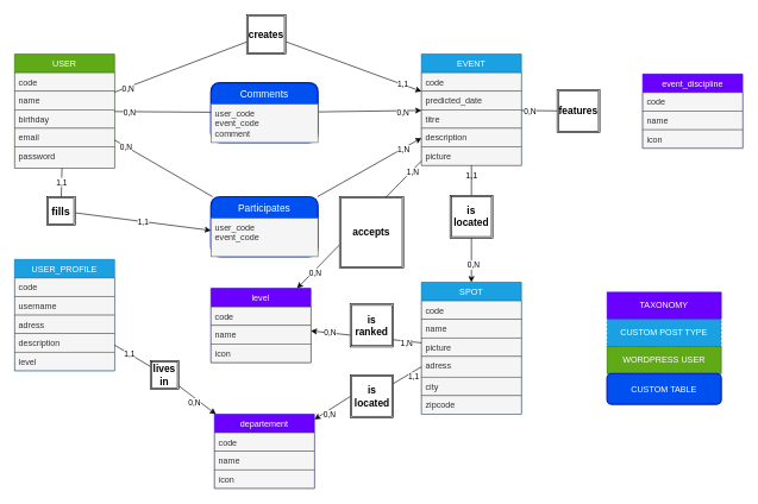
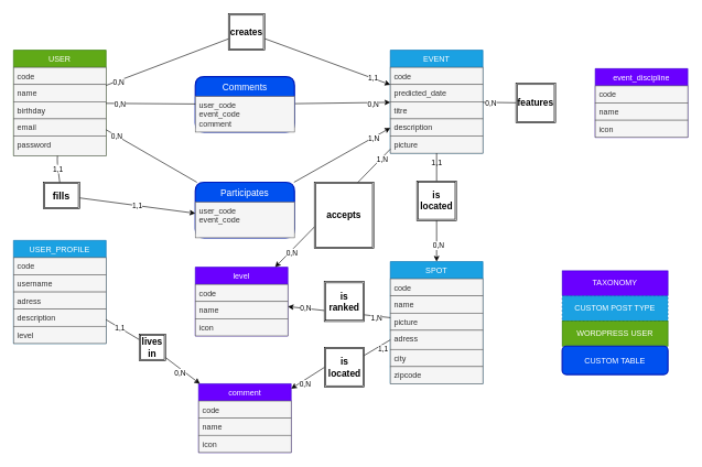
  <mxCell id="0" />
  <mxCell id="1" parent="0" />
  <mxCell id="2" value="USER" style="swimlane;fontStyle=0;childLayout=stackLayout;horizontal=1;startSize=26;fillColor=#60a917;horizontalStack=0;resizeParent=1;resizeParentMax=0;resizeLast=0;collapsible=1;marginBottom=0;strokeColor=#2D7600;fontColor=#ffffff;" parent="1" vertex="1"><mxGeometry x="20" width="140" height="160" as="geometry" y="75" /></mxCell>
  <mxCell id="3" style="edgeStyle=none;html=1;exitX=0;exitY=0.5;exitDx=0;exitDy=0;" parent="2" edge="1"><mxGeometry relative="1" as="geometry"><mxPoint x="-10" y="204" as="targetPoint" /><mxPoint x="-10" y="204" as="sourcePoint" /></mxGeometry></mxCell>
  <mxCell id="4" value="code" style="text;strokeColor=#666666;fillColor=#f5f5f5;align=left;verticalAlign=top;spacingLeft=4;spacingRight=4;overflow=hidden;rotatable=0;points=[[0,0.5],[1,0.5]];portConstraint=eastwest;fontColor=#333333;" parent="2" vertex="1"><mxGeometry y="26" width="140" height="26" as="geometry" /></mxCell>
  <mxCell id="5" value="name" style="text;strokeColor=#666666;fillColor=#f5f5f5;align=left;verticalAlign=top;spacingLeft=4;spacingRight=4;overflow=hidden;rotatable=0;points=[[0,0.5],[1,0.5]];portConstraint=eastwest;fontColor=#333333;" parent="2" vertex="1"><mxGeometry y="52" width="140" height="26" as="geometry" /></mxCell>
  <mxCell id="6" value="birthday" style="text;strokeColor=#666666;fillColor=#f5f5f5;align=left;verticalAlign=top;spacingLeft=4;spacingRight=4;overflow=hidden;rotatable=0;points=[[0,0.5],[1,0.5]];portConstraint=eastwest;fontColor=#333333;" parent="2" vertex="1"><mxGeometry y="78" width="140" height="26" as="geometry" /></mxCell>
  <mxCell id="7" value="email" style="text;strokeColor=#666666;fillColor=#f5f5f5;align=left;verticalAlign=top;spacingLeft=4;spacingRight=4;overflow=hidden;rotatable=0;points=[[0,0.5],[1,0.5]];portConstraint=eastwest;fontColor=#333333;" parent="2" vertex="1"><mxGeometry y="104" width="140" height="26" as="geometry" /></mxCell>
  <mxCell id="8" value="password" style="text;strokeColor=#666666;fillColor=#f5f5f5;align=left;verticalAlign=top;spacingLeft=4;spacingRight=4;overflow=hidden;rotatable=0;points=[[0,0.5],[1,0.5]];portConstraint=eastwest;fontColor=#333333;" parent="2" vertex="1"><mxGeometry y="130" width="140" height="30" as="geometry" /></mxCell>
  <mxCell id="9" value="USER_PROFILE" style="swimlane;fontStyle=0;childLayout=stackLayout;horizontal=1;startSize=26;fillColor=#1ba1e2;horizontalStack=0;resizeParent=1;resizeParentMax=0;resizeLast=0;collapsible=1;marginBottom=0;strokeColor=#006EAF;fontColor=#ffffff;" parent="1" vertex="1"><mxGeometry x="20" y="363" width="140" height="156" as="geometry" /></mxCell>
  <mxCell id="10" value="code" style="text;strokeColor=#666666;fillColor=#f5f5f5;align=left;verticalAlign=top;spacingLeft=4;spacingRight=4;overflow=hidden;rotatable=0;points=[[0,0.5],[1,0.5]];portConstraint=eastwest;fontColor=#333333;" parent="9" vertex="1"><mxGeometry y="26" width="140" height="26" as="geometry" /></mxCell>
  <mxCell id="11" value="username" style="text;strokeColor=#666666;fillColor=#f5f5f5;align=left;verticalAlign=top;spacingLeft=4;spacingRight=4;overflow=hidden;rotatable=0;points=[[0,0.5],[1,0.5]];portConstraint=eastwest;fontColor=#333333;" parent="9" vertex="1"><mxGeometry y="52" width="140" height="26" as="geometry" /></mxCell>
  <mxCell id="12" value="adress" style="text;strokeColor=#666666;fillColor=#f5f5f5;align=left;verticalAlign=top;spacingLeft=4;spacingRight=4;overflow=hidden;rotatable=0;points=[[0,0.5],[1,0.5]];portConstraint=eastwest;fontColor=#333333;" parent="9" vertex="1"><mxGeometry y="78" width="140" height="26" as="geometry" /></mxCell>
  <mxCell id="13" value="description" style="text;strokeColor=#666666;fillColor=#f5f5f5;align=left;verticalAlign=top;spacingLeft=4;spacingRight=4;overflow=hidden;rotatable=0;points=[[0,0.5],[1,0.5]];portConstraint=eastwest;fontColor=#333333;" parent="9" vertex="1"><mxGeometry y="104" width="140" height="26" as="geometry" /></mxCell>
  <mxCell id="14" value="level" style="text;strokeColor=#666666;fillColor=#f5f5f5;align=left;verticalAlign=top;spacingLeft=4;spacingRight=4;overflow=hidden;rotatable=0;points=[[0,0.5],[1,0.5]];portConstraint=eastwest;fontColor=#333333;" parent="9" vertex="1"><mxGeometry y="130" width="140" height="26" as="geometry" /></mxCell>
  <mxCell id="15" value="SPOT" style="swimlane;fontStyle=0;childLayout=stackLayout;horizontal=1;startSize=26;fillColor=#1ba1e2;horizontalStack=0;resizeParent=1;resizeParentMax=0;resizeLast=0;collapsible=1;marginBottom=0;strokeColor=#006EAF;fontColor=#ffffff;" parent="1" vertex="1"><mxGeometry x="590" y="395" width="140" height="185" as="geometry" /></mxCell>
  <mxCell id="16" value="code" style="text;strokeColor=#666666;fillColor=#f5f5f5;align=left;verticalAlign=top;spacingLeft=4;spacingRight=4;overflow=hidden;rotatable=0;points=[[0,0.5],[1,0.5]];portConstraint=eastwest;fontColor=#333333;" parent="15" vertex="1"><mxGeometry y="26" width="140" height="26" as="geometry" /></mxCell>
  <mxCell id="17" value="name" style="text;strokeColor=#666666;fillColor=#f5f5f5;align=left;verticalAlign=top;spacingLeft=4;spacingRight=4;overflow=hidden;rotatable=0;points=[[0,0.5],[1,0.5]];portConstraint=eastwest;fontColor=#333333;" parent="15" vertex="1"><mxGeometry y="52" width="140" height="26" as="geometry" /></mxCell>
  <mxCell id="18" value="picture" style="text;strokeColor=#666666;fillColor=#f5f5f5;align=left;verticalAlign=top;spacingLeft=4;spacingRight=4;overflow=hidden;rotatable=0;points=[[0,0.5],[1,0.5]];portConstraint=eastwest;fontColor=#333333;" parent="15" vertex="1"><mxGeometry y="78" width="140" height="26" as="geometry" /></mxCell>
  <mxCell id="19" style="edgeStyle=none;html=1;exitX=0;exitY=0.5;exitDx=0;exitDy=0;" parent="15" source="20" target="15" edge="1"><mxGeometry relative="1" as="geometry" /></mxCell>
  <mxCell id="20" value="adress" style="text;strokeColor=#666666;fillColor=#f5f5f5;align=left;verticalAlign=top;spacingLeft=4;spacingRight=4;overflow=hidden;rotatable=0;points=[[0,0.5],[1,0.5]];portConstraint=eastwest;fontColor=#333333;" parent="15" vertex="1"><mxGeometry y="104" width="140" height="29" as="geometry" /></mxCell>
  <mxCell id="21" value="city" style="text;strokeColor=#666666;fillColor=#f5f5f5;align=left;verticalAlign=top;spacingLeft=4;spacingRight=4;overflow=hidden;rotatable=0;points=[[0,0.5],[1,0.5]];portConstraint=eastwest;fontColor=#333333;" parent="15" vertex="1"><mxGeometry y="133" width="140" height="26" as="geometry" /></mxCell>
  <mxCell id="22" value="zipcode" style="text;strokeColor=#666666;fillColor=#f5f5f5;align=left;verticalAlign=top;spacingLeft=4;spacingRight=4;overflow=hidden;rotatable=0;points=[[0,0.5],[1,0.5]];portConstraint=eastwest;fontColor=#333333;" parent="15" vertex="1"><mxGeometry y="159" width="140" height="26" as="geometry" /></mxCell>
  <mxCell id="23" value="EVENT" style="swimlane;fontStyle=0;childLayout=stackLayout;horizontal=1;startSize=26;fillColor=#1ba1e2;horizontalStack=0;resizeParent=1;resizeParentMax=0;resizeLast=0;collapsible=1;marginBottom=0;strokeColor=#006EAF;fontColor=#ffffff;" parent="1" vertex="1"><mxGeometry x="590" width="140" height="156" as="geometry" y="75" /></mxCell>
  <mxCell id="24" value="code" style="text;strokeColor=#666666;fillColor=#f5f5f5;align=left;verticalAlign=top;spacingLeft=4;spacingRight=4;overflow=hidden;rotatable=0;points=[[0,0.5],[1,0.5]];portConstraint=eastwest;fontColor=#333333;" parent="23" vertex="1"><mxGeometry y="26" width="140" height="26" as="geometry" /></mxCell>
  <mxCell id="25" value="predicted_date" style="text;strokeColor=#666666;fillColor=#f5f5f5;align=left;verticalAlign=top;spacingLeft=4;spacingRight=4;overflow=hidden;rotatable=0;points=[[0,0.5],[1,0.5]];portConstraint=eastwest;fontColor=#333333;" parent="23" vertex="1"><mxGeometry y="52" width="140" height="26" as="geometry" /></mxCell>
  <mxCell id="26" value="titre" style="text;strokeColor=#666666;fillColor=#f5f5f5;align=left;verticalAlign=top;spacingLeft=4;spacingRight=4;overflow=hidden;rotatable=0;points=[[0,0.5],[1,0.5]];portConstraint=eastwest;fontColor=#333333;" parent="23" vertex="1"><mxGeometry y="78" width="140" height="26" as="geometry" /></mxCell>
  <mxCell id="27" value="description" style="text;strokeColor=#666666;fillColor=#f5f5f5;align=left;verticalAlign=top;spacingLeft=4;spacingRight=4;overflow=hidden;rotatable=0;points=[[0,0.5],[1,0.5]];portConstraint=eastwest;fontColor=#333333;" parent="23" vertex="1"><mxGeometry y="104" width="140" height="26" as="geometry" /></mxCell>
  <mxCell id="28" value="picture" style="text;strokeColor=#666666;fillColor=#f5f5f5;align=left;verticalAlign=top;spacingLeft=4;spacingRight=4;overflow=hidden;rotatable=0;points=[[0,0.5],[1,0.5]];portConstraint=eastwest;fontColor=#333333;" parent="23" vertex="1"><mxGeometry y="130" width="140" height="26" as="geometry" /></mxCell>
  <mxCell id="29" style="edgeStyle=none;html=1;startArrow=none;" parent="1" source="31" target="23" edge="1"><mxGeometry relative="1" as="geometry" /></mxCell>
  <mxCell id="30" value="1,N" style="edgeLabel;html=1;align=center;verticalAlign=middle;resizable=0;points=[];" parent="29" connectable="0" vertex="1"><mxGeometry x="0.641" y="-1" relative="1" as="geometry"><mxPoint as="offset" /></mxGeometry></mxCell>
  <mxCell id="31" value="Participates" style="swimlane;childLayout=stackLayout;horizontal=1;startSize=30;horizontalStack=0;rounded=1;fontSize=14;fontStyle=0;strokeWidth=2;resizeParent=0;resizeLast=1;shadow=0;dashed=0;align=center;fillColor=#0050ef;strokeColor=#001DBC;fontColor=#ffffff;" parent="1" vertex="1"><mxGeometry x="295" y="275" width="150" height="84" as="geometry" /></mxCell>
  <mxCell id="32" value="user_code&#10;event_code" style="align=left;strokeColor=#666666;fillColor=#f5f5f5;spacingLeft=4;fontSize=12;verticalAlign=top;resizable=0;rotatable=0;part=1;fontColor=#333333;" parent="31" vertex="1"><mxGeometry y="30" width="150" height="54" as="geometry" /></mxCell>
  <mxCell id="33" value="" style="edgeStyle=none;html=1;endArrow=none;" parent="1" source="2" target="31" edge="1"><mxGeometry relative="1" as="geometry"><mxPoint x="280" y="222.767" as="sourcePoint" /><mxPoint x="570" y="263.233" as="targetPoint" /></mxGeometry></mxCell>
  <mxCell id="34" value="0,N" style="edgeLabel;html=1;align=center;verticalAlign=middle;resizable=0;points=[];" parent="33" connectable="0" vertex="1"><mxGeometry x="-0.757" y="-1" relative="1" as="geometry"><mxPoint as="offset" /></mxGeometry></mxCell>
  <mxCell id="35" style="edgeStyle=none;html=1;startArrow=none;" parent="1" source="38" target="23" edge="1"><mxGeometry relative="1" as="geometry" /></mxCell>
  <mxCell id="36" value="0,N" style="edgeLabel;html=1;align=center;verticalAlign=middle;resizable=0;points=[];" parent="35" connectable="0" vertex="1"><mxGeometry x="0.632" y="-2" relative="1" as="geometry"><mxPoint as="offset" /></mxGeometry></mxCell>
  <mxCell id="37" style="edgeStyle=none;html=1;exitX=0.5;exitY=0;exitDx=0;exitDy=0;" parent="1" source="38" edge="1"><mxGeometry relative="1" as="geometry"><mxPoint x="375" y="145" as="targetPoint" /></mxGeometry></mxCell>
  <mxCell id="38" value="Comments" style="swimlane;childLayout=stackLayout;horizontal=1;startSize=30;horizontalStack=0;rounded=1;fontSize=14;fontStyle=0;strokeWidth=2;resizeParent=0;resizeLast=1;shadow=0;dashed=0;align=center;fillColor=#0050ef;strokeColor=#001DBC;fontColor=#ffffff;" parent="1" vertex="1"><mxGeometry x="295" y="115" width="150" height="84" as="geometry" /></mxCell>
  <mxCell id="39" value="user_code&#10;event_code&#10;comment" style="align=left;strokeColor=#666666;fillColor=#f5f5f5;spacingLeft=4;fontSize=12;verticalAlign=top;resizable=0;rotatable=0;part=1;fontColor=#333333;" parent="38" vertex="1"><mxGeometry y="30" width="150" height="54" as="geometry" /></mxCell>
  <mxCell id="40" value="" style="edgeStyle=none;html=1;endArrow=none;" parent="1" source="2" target="38" edge="1"><mxGeometry relative="1" as="geometry"><mxPoint x="240" y="225.34" as="sourcePoint" /><mxPoint x="570" y="264.66" as="targetPoint" /></mxGeometry></mxCell>
  <mxCell id="41" value="0,N" style="edgeLabel;html=1;align=center;verticalAlign=middle;resizable=0;points=[];" parent="40" connectable="0" vertex="1"><mxGeometry x="-0.689" y="-1" relative="1" as="geometry"><mxPoint as="offset" /></mxGeometry></mxCell>
  <mxCell id="42" style="edgeStyle=none;html=1;startArrow=none;" parent="1" source="79" target="23" edge="1"><mxGeometry relative="1" as="geometry"><mxPoint x="400" y="68.774" as="sourcePoint" /></mxGeometry></mxCell>
  <mxCell id="43" value="1,1" style="edgeLabel;html=1;align=center;verticalAlign=middle;resizable=0;points=[];" parent="42" connectable="0" vertex="1"><mxGeometry x="0.719" relative="1" as="geometry"><mxPoint as="offset" /></mxGeometry></mxCell>
  <mxCell id="44" value="" style="edgeStyle=none;html=1;endArrow=none;startArrow=none;" parent="1" source="79" edge="1"><mxGeometry relative="1" as="geometry"><mxPoint x="240" y="207.468" as="sourcePoint" /><mxPoint x="350" y="68.333" as="targetPoint" /></mxGeometry></mxCell>
  <mxCell id="45" style="edgeStyle=none;html=1;" parent="1" target="15" edge="1"><mxGeometry relative="1" as="geometry"><mxPoint x="660" y="231" as="sourcePoint" /></mxGeometry></mxCell>
  <mxCell id="46" value="0,N" style="edgeLabel;html=1;align=center;verticalAlign=middle;resizable=0;points=[];" parent="45" connectable="0" vertex="1"><mxGeometry x="0.697" y="2" relative="1" as="geometry"><mxPoint as="offset" /></mxGeometry></mxCell>
  <mxCell id="47" value="event_discipline" style="swimlane;fontStyle=0;childLayout=stackLayout;horizontal=1;startSize=26;fillColor=#6a00ff;horizontalStack=0;resizeParent=1;resizeParentMax=0;resizeLast=0;collapsible=1;marginBottom=0;strokeColor=#3700CC;fontColor=#ffffff;" parent="1" vertex="1"><mxGeometry x="900" y="103" width="140" height="104" as="geometry"><mxRectangle y="90" width="70" height="26" as="alternateBounds" /></mxGeometry></mxCell>
  <mxCell id="48" value="code" style="text;strokeColor=#666666;fillColor=#f5f5f5;align=left;verticalAlign=top;spacingLeft=4;spacingRight=4;overflow=hidden;rotatable=0;points=[[0,0.5],[1,0.5]];portConstraint=eastwest;fontColor=#333333;" parent="47" vertex="1"><mxGeometry y="26" width="140" height="26" as="geometry" /></mxCell>
  <mxCell id="49" value="name" style="text;strokeColor=#666666;fillColor=#f5f5f5;align=left;verticalAlign=top;spacingLeft=4;spacingRight=4;overflow=hidden;rotatable=0;points=[[0,0.5],[1,0.5]];portConstraint=eastwest;fontColor=#333333;" parent="47" vertex="1"><mxGeometry y="52" width="140" height="26" as="geometry" /></mxCell>
  <mxCell id="50" value="icon" style="text;strokeColor=#666666;fillColor=#f5f5f5;align=left;verticalAlign=top;spacingLeft=4;spacingRight=4;overflow=hidden;rotatable=0;points=[[0,0.5],[1,0.5]];portConstraint=eastwest;fontColor=#333333;" parent="47" vertex="1"><mxGeometry y="78" width="140" height="26" as="geometry" /></mxCell>
  <mxCell id="51" value="level" style="swimlane;fontStyle=0;childLayout=stackLayout;horizontal=1;startSize=26;fillColor=#6a00ff;horizontalStack=0;resizeParent=1;resizeParentMax=0;resizeLast=0;collapsible=1;marginBottom=0;strokeColor=#3700CC;fontColor=#ffffff;" parent="1" vertex="1"><mxGeometry x="295" y="403.5" width="140" height="104" as="geometry" /></mxCell>
  <mxCell id="52" value="code" style="text;strokeColor=#666666;fillColor=#f5f5f5;align=left;verticalAlign=top;spacingLeft=4;spacingRight=4;overflow=hidden;rotatable=0;points=[[0,0.5],[1,0.5]];portConstraint=eastwest;fontColor=#333333;" parent="51" vertex="1"><mxGeometry y="26" width="140" height="26" as="geometry" /></mxCell>
  <mxCell id="53" value="name" style="text;strokeColor=#666666;fillColor=#f5f5f5;align=left;verticalAlign=top;spacingLeft=4;spacingRight=4;overflow=hidden;rotatable=0;points=[[0,0.5],[1,0.5]];portConstraint=eastwest;fontColor=#333333;" parent="51" vertex="1"><mxGeometry y="52" width="140" height="26" as="geometry" /></mxCell>
  <mxCell id="54" value="icon" style="text;strokeColor=#666666;fillColor=#f5f5f5;align=left;verticalAlign=top;spacingLeft=4;spacingRight=4;overflow=hidden;rotatable=0;points=[[0,0.5],[1,0.5]];portConstraint=eastwest;fontColor=#333333;" parent="51" vertex="1"><mxGeometry y="78" width="140" height="26" as="geometry" /></mxCell>
  <mxCell id="55" style="edgeStyle=none;html=1;" parent="1" source="23" target="51" edge="1"><mxGeometry relative="1" as="geometry" /></mxCell>
  <mxCell id="56" value="1,N" style="edgeLabel;html=1;align=center;verticalAlign=middle;resizable=0;points=[];" parent="55" connectable="0" vertex="1"><mxGeometry x="-0.841" y="2" relative="1" as="geometry"><mxPoint as="offset" /></mxGeometry></mxCell>
  <mxCell id="57" value="0,N" style="edgeLabel;html=1;align=center;verticalAlign=middle;resizable=0;points=[];" parent="55" connectable="0" vertex="1"><mxGeometry x="0.754" y="5" relative="1" as="geometry"><mxPoint y="-4" as="offset" /></mxGeometry></mxCell>
- <mxCell id="58" value="departement" style="swimlane;fontStyle=0;childLayout=stackLayout;horizontal=1;startSize=26;fillColor=#6a00ff;horizontalStack=0;resizeParent=1;resizeParentMax=0;resizeLast=0;collapsible=1;marginBottom=0;strokeColor=#3700CC;fontColor=#ffffff;" parent="1" vertex="1"><mxGeometry x="300" y="580" width="140" height="104" as="geometry" /></mxCell>
+ <mxCell id="58" value="comment" style="swimlane;fontStyle=0;childLayout=stackLayout;horizontal=1;startSize=26;fillColor=#6a00ff;horizontalStack=0;resizeParent=1;resizeParentMax=0;resizeLast=0;collapsible=1;marginBottom=0;strokeColor=#3700CC;fontColor=#ffffff;" parent="1" vertex="1"><mxGeometry x="300" y="580" width="140" height="104" as="geometry" /></mxCell>
  <mxCell id="59" value="code" style="text;strokeColor=#666666;fillColor=#f5f5f5;align=left;verticalAlign=top;spacingLeft=4;spacingRight=4;overflow=hidden;rotatable=0;points=[[0,0.5],[1,0.5]];portConstraint=eastwest;fontColor=#333333;" parent="58" vertex="1"><mxGeometry y="26" width="140" height="26" as="geometry" /></mxCell>
  <mxCell id="60" value="name" style="text;strokeColor=#666666;fillColor=#f5f5f5;align=left;verticalAlign=top;spacingLeft=4;spacingRight=4;overflow=hidden;rotatable=0;points=[[0,0.5],[1,0.5]];portConstraint=eastwest;fontColor=#333333;" parent="58" vertex="1"><mxGeometry y="52" width="140" height="26" as="geometry" /></mxCell>
  <mxCell id="61" value="icon" style="text;strokeColor=#666666;fillColor=#f5f5f5;align=left;verticalAlign=top;spacingLeft=4;spacingRight=4;overflow=hidden;rotatable=0;points=[[0,0.5],[1,0.5]];portConstraint=eastwest;fontColor=#333333;" parent="58" vertex="1"><mxGeometry y="78" width="140" height="26" as="geometry" /></mxCell>
  <mxCell id="62" style="edgeStyle=none;html=1;exitX=0;exitY=0.5;exitDx=0;exitDy=0;startArrow=none;" parent="1" source="76" target="58" edge="1"><mxGeometry relative="1" as="geometry"><mxPoint x="295" y="584.725" as="targetPoint" /></mxGeometry></mxCell>
  <mxCell id="63" value="0,N" style="edgeLabel;html=1;align=center;verticalAlign=middle;resizable=0;points=[];" parent="62" connectable="0" vertex="1"><mxGeometry x="0.798" y="2" relative="1" as="geometry"><mxPoint x="14" y="-5" as="offset" /></mxGeometry></mxCell>
  <mxCell id="64" style="edgeStyle=none;html=1;startArrow=none;" parent="1" source="73" target="58" edge="1"><mxGeometry relative="1" as="geometry" /></mxCell>
  <mxCell id="65" value="0,N" style="edgeLabel;html=1;align=center;verticalAlign=middle;resizable=0;points=[];" parent="64" connectable="0" vertex="1"><mxGeometry x="0.644" relative="1" as="geometry"><mxPoint x="-21" y="-10" as="offset" /></mxGeometry></mxCell>
  <mxCell id="66" style="edgeStyle=none;html=1;" parent="1" source="15" target="51" edge="1"><mxGeometry relative="1" as="geometry"><mxPoint x="260" y="425" as="targetPoint" /></mxGeometry></mxCell>
  <mxCell id="67" value="1,N" style="edgeLabel;html=1;align=center;verticalAlign=middle;resizable=0;points=[];" parent="66" connectable="0" vertex="1"><mxGeometry x="-0.73" y="2" relative="1" as="geometry"><mxPoint as="offset" /></mxGeometry></mxCell>
  <mxCell id="68" value="0,N" style="edgeLabel;html=1;align=center;verticalAlign=middle;resizable=0;points=[];" parent="66" connectable="0" vertex="1"><mxGeometry x="0.65" y="-1" relative="1" as="geometry"><mxPoint as="offset" /></mxGeometry></mxCell>
  <mxCell id="69" value="1,1" style="text;html=1;align=center;verticalAlign=middle;resizable=0;points=[];autosize=1;strokeColor=none;" parent="1" vertex="1"><mxGeometry x="645" y="235" width="30" height="20" as="geometry" /></mxCell>
  <mxCell id="70" value="1,1" style="edgeStyle=none;html=1;startArrow=none;" parent="1" source="71" target="32" edge="1"><mxGeometry relative="1" as="geometry" /></mxCell>
- <mxCell id="71" value="&lt;font style=&quot;font-size: 15px&quot;&gt;&lt;b&gt;fills&lt;/b&gt;&lt;/font&gt;" style="shape=ext;double=1;whiteSpace=wrap;html=1;aspect=fixed;" parent="1" vertex="1"><mxGeometry x="65" y="275" width="40" height="40" as="geometry" /></mxCell>
+ <mxCell id="71" value="&lt;font style=&quot;font-size: 15px&quot;&gt;&lt;b&gt;fills&lt;/b&gt;&lt;/font&gt;" style="shape=ext;double=1;whiteSpace=wrap;html=1;aspect=fixed;" parent="1" vertex="1"><mxGeometry x="65" y="275" width="55" height="40" as="geometry" /></mxCell>
  <mxCell id="72" value="1,1" style="edgeStyle=none;html=1;endArrow=none;" parent="1" source="2" target="71" edge="1"><mxGeometry relative="1" as="geometry"><mxPoint x="90" y="235" as="sourcePoint" /><mxPoint x="90" y="363" as="targetPoint" /><Array as="points"><mxPoint x="86" y="245" /></Array></mxGeometry></mxCell>
  <mxCell id="73" value="&lt;font style=&quot;font-size: 14px&quot;&gt;&lt;b&gt;lives in&lt;/b&gt;&lt;/font&gt;" style="shape=ext;double=1;whiteSpace=wrap;html=1;aspect=fixed;" parent="1" vertex="1"><mxGeometry x="210" y="505" width="40" height="40" as="geometry" /></mxCell>
  <mxCell id="74" value="" style="edgeStyle=none;html=1;endArrow=none;" parent="1" source="9" target="73" edge="1"><mxGeometry relative="1" as="geometry"><mxPoint x="160" y="485" as="sourcePoint" /><mxPoint x="300" y="573" as="targetPoint" /></mxGeometry></mxCell>
  <mxCell id="75" value="1,1" style="edgeLabel;html=1;align=center;verticalAlign=middle;resizable=0;points=[];" parent="74" connectable="0" vertex="1"><mxGeometry x="-0.712" y="-1" relative="1" as="geometry"><mxPoint x="14" y="8" as="offset" /></mxGeometry></mxCell>
  <mxCell id="76" value="&lt;font style=&quot;font-size: 14px&quot;&gt;&lt;b&gt;is located&lt;/b&gt;&lt;/font&gt;" style="shape=ext;double=1;whiteSpace=wrap;html=1;aspect=fixed;" parent="1" vertex="1"><mxGeometry x="490.5" y="525" width="60" height="60" as="geometry" /></mxCell>
  <mxCell id="77" value="" style="edgeStyle=none;html=1;exitX=0;exitY=0.5;exitDx=0;exitDy=0;endArrow=none;" parent="1" source="20" target="76" edge="1"><mxGeometry relative="1" as="geometry"><mxPoint x="440" y="569.575" as="targetPoint" /><mxPoint x="570" y="481.5" as="sourcePoint" /></mxGeometry></mxCell>
  <mxCell id="78" value="1,1" style="edgeLabel;html=1;align=center;verticalAlign=middle;resizable=0;points=[];" parent="77" connectable="0" vertex="1"><mxGeometry x="-0.837" y="1" relative="1" as="geometry"><mxPoint x="-9" y="11" as="offset" /></mxGeometry></mxCell>
  <mxCell id="79" value="&lt;font style=&quot;font-size: 14px&quot;&gt;&lt;b&gt;creates&lt;/b&gt;&lt;/font&gt;" style="shape=ext;double=1;whiteSpace=wrap;html=1;aspect=fixed;" parent="1" vertex="1"><mxGeometry x="345" y="20" width="55" height="55" as="geometry" /></mxCell>
  <mxCell id="80" value="" style="edgeStyle=none;html=1;endArrow=none;" parent="1" source="2" target="79" edge="1"><mxGeometry relative="1" as="geometry"><mxPoint x="160" y="131.667" as="sourcePoint" /><mxPoint x="350" y="68.333" as="targetPoint" /></mxGeometry></mxCell>
  <mxCell id="81" value="0,N" style="edgeLabel;html=1;align=center;verticalAlign=middle;resizable=0;points=[];" parent="80" connectable="0" vertex="1"><mxGeometry x="-0.805" y="-2" relative="1" as="geometry"><mxPoint as="offset" /></mxGeometry></mxCell>
  <mxCell id="82" value="&lt;font style=&quot;font-size: 14px&quot;&gt;&lt;b&gt;is ranked&lt;/b&gt;&lt;/font&gt;" style="shape=ext;double=1;whiteSpace=wrap;html=1;aspect=fixed;" parent="1" vertex="1"><mxGeometry x="490" y="425.25" width="60.5" height="60.5" as="geometry" /></mxCell>
  <mxCell id="83" value="&lt;b&gt;&lt;font style=&quot;font-size: 14px&quot;&gt;accepts&lt;/font&gt;&lt;/b&gt;" style="shape=ext;double=1;whiteSpace=wrap;html=1;aspect=fixed;" parent="1" vertex="1"><mxGeometry x="475" y="275" width="90" height="100" as="geometry" /></mxCell>
  <mxCell id="84" value="&lt;b&gt;&lt;font style=&quot;font-size: 14px&quot;&gt;features&lt;/font&gt;&lt;/b&gt;" style="shape=ext;double=1;whiteSpace=wrap;html=1;aspect=fixed;" parent="1" vertex="1"><mxGeometry x="780" y="125" width="60" height="60" as="geometry" /></mxCell>
  <mxCell id="85" value="" style="edgeStyle=none;html=1;endArrow=none;" parent="1" source="23" target="84" edge="1"><mxGeometry relative="1" as="geometry"><mxPoint x="710" y="154.037" as="sourcePoint" /><mxPoint x="840" y="155.963" as="targetPoint" /></mxGeometry></mxCell>
  <mxCell id="86" value="0,N" style="edgeLabel;html=1;align=center;verticalAlign=middle;resizable=0;points=[];" parent="85" connectable="0" vertex="1"><mxGeometry x="-0.738" y="-1" relative="1" as="geometry"><mxPoint x="5" y="-1" as="offset" /></mxGeometry></mxCell>
  <mxCell id="87" value="&lt;font style=&quot;font-size: 14px&quot;&gt;&lt;b&gt;is located&lt;/b&gt;&lt;/font&gt;" style="shape=ext;double=1;whiteSpace=wrap;html=1;aspect=fixed;" parent="1" vertex="1"><mxGeometry x="630" y="273" width="60" height="60" as="geometry" /></mxCell>
  <mxCell id="88" value="TAXONOMY" style="rounded=0;whiteSpace=wrap;html=1;fillColor=#6a00ff;strokeColor=#3700CC;fontColor=#ffffff;" parent="1" vertex="1"><mxGeometry x="850" y="409" width="160" height="38" as="geometry" /></mxCell>
  <mxCell id="89" value="CUSTOM POST TYPE" style="rounded=0;whiteSpace=wrap;html=1;fillColor=#1ba1e2;strokeColor=#006EAF;fontColor=#ffffff;dashed=1;" parent="1" vertex="1"><mxGeometry x="850" y="447" width="160" height="38" as="geometry" /></mxCell>
  <mxCell id="90" value="WORDPRESS USER" style="rounded=0;whiteSpace=wrap;html=1;fillColor=#60a917;strokeColor=#2D7600;fontColor=#ffffff;" parent="1" vertex="1"><mxGeometry x="850" y="485" width="160" height="38" as="geometry" /></mxCell>
  <mxCell id="91" value="CUSTOM TABLE" style="rounded=1;whiteSpace=wrap;html=1;strokeWidth=2;fillColor=#0050ef;strokeColor=#001DBC;fontColor=#ffffff;" parent="1" vertex="1"><mxGeometry x="850" y="523" width="160" height="43" as="geometry" /></mxCell>
